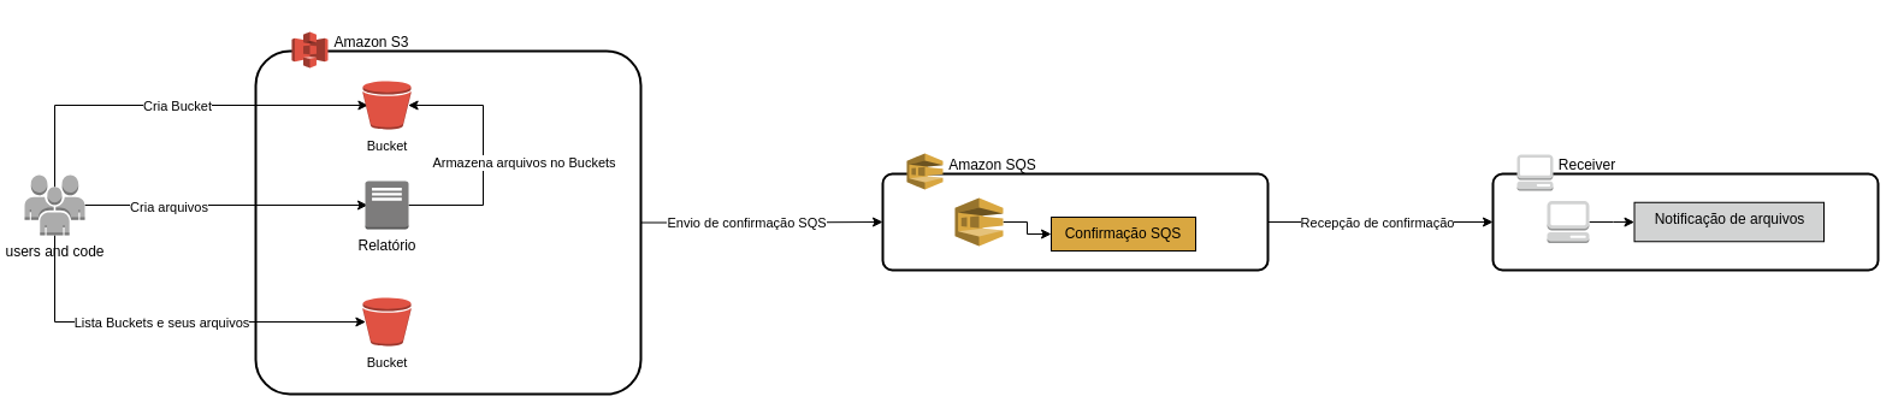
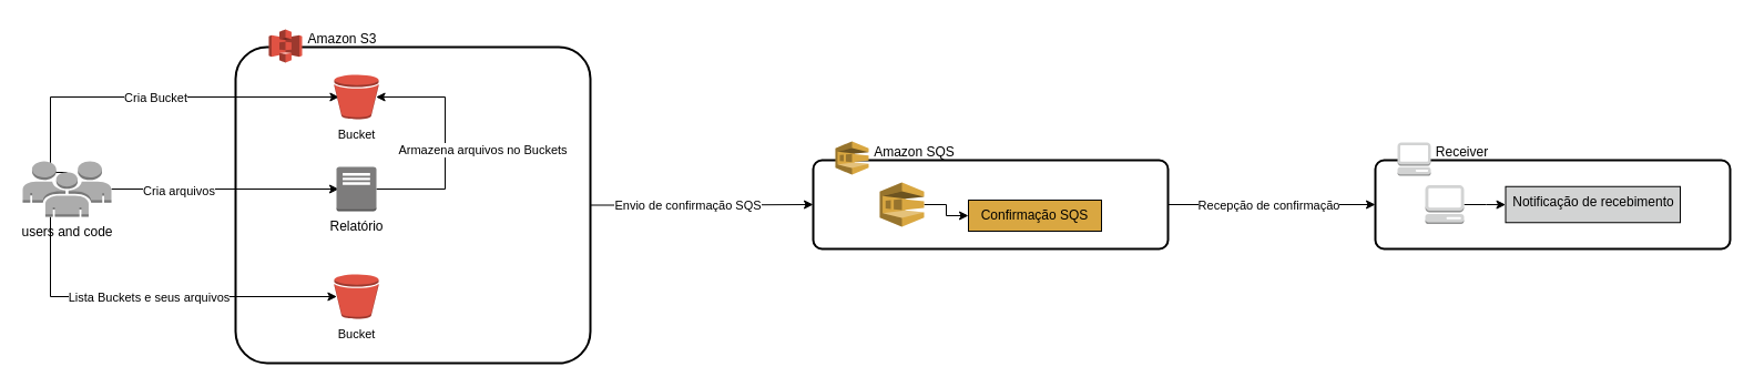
  <mxCell id="0" />
  <mxCell id="1" parent="0" />
  <mxCell id="2" style="edgeStyle=orthogonalEdgeStyle;rounded=0;orthogonalLoop=1;jettySize=auto;html=1;exitX=1;exitY=0.5;exitDx=0;exitDy=0;entryX=0;entryY=0.5;entryDx=0;entryDy=0;" edge="1" parent="1" source="4" target="20"><mxGeometry relative="1" as="geometry" /></mxCell>
  <mxCell id="3" value="Envio de confirmação SQS" style="edgeLabel;html=1;align=center;verticalAlign=middle;resizable=0;points=[];" vertex="1" connectable="0" parent="2"><mxGeometry x="-0.138" y="1" relative="1" as="geometry"><mxPoint y="1" as="offset" /></mxGeometry></mxCell>
  <mxCell id="4" value="" style="rounded=1;arcSize=10;dashed=0;fillColor=none;gradientColor=none;strokeWidth=2;" vertex="1" parent="1"><mxGeometry x="212" y="42" width="320" height="285" as="geometry" /></mxCell>
  <mxCell id="5" style="edgeStyle=orthogonalEdgeStyle;rounded=0;orthogonalLoop=1;jettySize=auto;html=1;exitX=0.5;exitY=0.2;exitDx=0;exitDy=0;exitPerimeter=0;entryX=0.06;entryY=0.5;entryDx=0;entryDy=0;entryPerimeter=0;" edge="1" parent="1" source="11"><mxGeometry relative="1" as="geometry"><mxPoint x="305.4" y="87" as="targetPoint" /><Array as="points"><mxPoint x="45" y="87" /></Array></mxGeometry></mxCell>
  <mxCell id="6" value="Cria Bucket" style="edgeLabel;html=1;align=center;verticalAlign=middle;resizable=0;points=[];" vertex="1" connectable="0" parent="5"><mxGeometry x="0.03" relative="1" as="geometry"><mxPoint as="offset" /></mxGeometry></mxCell>
  <mxCell id="7" style="edgeStyle=orthogonalEdgeStyle;rounded=0;orthogonalLoop=1;jettySize=auto;html=1;entryX=0;entryY=0.5;entryDx=0;entryDy=0;entryPerimeter=0;" edge="1" parent="1" source="11"><mxGeometry relative="1" as="geometry"><mxPoint x="305" y="170" as="targetPoint" /></mxGeometry></mxCell>
  <mxCell id="8" value="Cria arquivos" style="edgeLabel;html=1;align=center;verticalAlign=middle;resizable=0;points=[];" vertex="1" connectable="0" parent="7"><mxGeometry x="-0.417" y="-1" relative="1" as="geometry"><mxPoint as="offset" /></mxGeometry></mxCell>
  <mxCell id="9" style="edgeStyle=orthogonalEdgeStyle;rounded=0;orthogonalLoop=1;jettySize=auto;html=1;entryX=0.06;entryY=0.5;entryDx=0;entryDy=0;entryPerimeter=0;" edge="1" parent="1" source="11" target="17"><mxGeometry relative="1" as="geometry"><mxPoint x="262.4" y="267" as="targetPoint" /><Array as="points"><mxPoint x="45" y="267" /></Array></mxGeometry></mxCell>
  <mxCell id="10" value="Lista Buckets e seus arquivos" style="edgeLabel;html=1;align=center;verticalAlign=middle;resizable=0;points=[];" vertex="1" connectable="0" parent="9"><mxGeometry x="0.085" relative="1" as="geometry"><mxPoint x="-19" as="offset" /></mxGeometry></mxCell>
- <mxCell id="11" value="users and code" style="outlineConnect=0;dashed=0;verticalLabelPosition=bottom;verticalAlign=top;align=center;html=1;shape=mxgraph.aws3.users;fillColor=#ACACAC;gradientColor=none;" vertex="1" parent="1"><mxGeometry x="20" y="145" width="50" height="50" as="geometry" /></mxCell>
+ <mxCell id="11" value="users and code" style="outlineConnect=0;dashed=0;verticalLabelPosition=bottom;verticalAlign=top;align=center;html=1;shape=mxgraph.aws3.users;fillColor=#ACACAC;gradientColor=none;" vertex="1" parent="1"><mxGeometry x="20" y="145" width="80" height="50" as="geometry" /></mxCell>
  <mxCell id="12" value="" style="outlineConnect=0;dashed=0;verticalLabelPosition=bottom;verticalAlign=top;align=center;html=1;shape=mxgraph.aws3.s3;fillColor=#E05243;gradientColor=none;" vertex="1" parent="1"><mxGeometry x="242" y="26" width="30" height="30" as="geometry" /></mxCell>
  <mxCell id="13" value="&lt;font style=&quot;font-size: 11px;&quot;&gt;Bucket&lt;/font&gt;" style="outlineConnect=0;dashed=0;verticalLabelPosition=bottom;verticalAlign=top;align=center;html=1;shape=mxgraph.aws3.bucket;fillColor=#E05243;gradientColor=none;" vertex="1" parent="1"><mxGeometry x="301" y="67" width="40" height="40" as="geometry" /></mxCell>
  <mxCell id="14" style="edgeStyle=orthogonalEdgeStyle;rounded=0;orthogonalLoop=1;jettySize=auto;html=1;entryX=0.94;entryY=0.5;entryDx=0;entryDy=0;entryPerimeter=0;" edge="1" parent="1" source="16" target="13"><mxGeometry relative="1" as="geometry"><Array as="points"><mxPoint x="401" y="170" /><mxPoint x="401" y="87" /></Array></mxGeometry></mxCell>
  <mxCell id="15" value="Armazena arquivos no Buckets" style="edgeLabel;html=1;align=center;verticalAlign=middle;resizable=0;points=[];" vertex="1" connectable="0" parent="14"><mxGeometry x="-0.055" y="1" relative="1" as="geometry"><mxPoint x="34" as="offset" /></mxGeometry></mxCell>
  <mxCell id="16" value="&lt;font style=&quot;font-size: 12px;&quot;&gt;Relatório&lt;/font&gt;" style="outlineConnect=0;dashed=0;verticalLabelPosition=bottom;verticalAlign=top;align=center;html=1;shape=mxgraph.aws3.traditional_server;fillColor=#7D7C7C;gradientColor=none;" vertex="1" parent="1"><mxGeometry x="303" y="150" width="36" height="40" as="geometry" /></mxCell>
  <mxCell id="17" value="&lt;font style=&quot;font-size: 11px;&quot;&gt;Bucket&lt;/font&gt;" style="outlineConnect=0;dashed=0;verticalLabelPosition=bottom;verticalAlign=top;align=center;html=1;shape=mxgraph.aws3.bucket;fillColor=#E05243;gradientColor=none;" vertex="1" parent="1"><mxGeometry x="301" y="247" width="40" height="40" as="geometry" /></mxCell>
  <mxCell id="18" style="edgeStyle=orthogonalEdgeStyle;rounded=0;orthogonalLoop=1;jettySize=auto;html=1;" edge="1" parent="1" source="20" target="25"><mxGeometry relative="1" as="geometry" /></mxCell>
  <mxCell id="19" value="Recepção de confirmação" style="edgeLabel;html=1;align=center;verticalAlign=middle;resizable=0;points=[];" vertex="1" connectable="0" parent="18"><mxGeometry x="-0.034" y="-2" relative="1" as="geometry"><mxPoint y="-2" as="offset" /></mxGeometry></mxCell>
  <mxCell id="20" value="" style="rounded=1;arcSize=10;dashed=0;fillColor=none;gradientColor=none;strokeWidth=2;" vertex="1" parent="1"><mxGeometry x="733" y="144" width="320" height="80" as="geometry" /></mxCell>
  <mxCell id="21" value="" style="outlineConnect=0;dashed=0;verticalLabelPosition=bottom;verticalAlign=top;align=center;html=1;shape=mxgraph.aws3.sqs;fillColor=#D9A741;gradientColor=none;" vertex="1" parent="1"><mxGeometry x="753" y="127" width="30" height="30" as="geometry" /></mxCell>
  <mxCell id="22" value="" style="edgeStyle=orthogonalEdgeStyle;rounded=0;orthogonalLoop=1;jettySize=auto;html=1;" edge="1" parent="1" source="23" target="24"><mxGeometry relative="1" as="geometry" /></mxCell>
  <mxCell id="23" value="" style="outlineConnect=0;dashed=0;verticalLabelPosition=bottom;verticalAlign=top;align=center;html=1;shape=mxgraph.aws3.sqs;fillColor=#D9A741;gradientColor=none;" vertex="1" parent="1"><mxGeometry x="793" y="164" width="40" height="40" as="geometry" /></mxCell>
  <mxCell id="24" value="Confirmação SQS" style="whiteSpace=wrap;html=1;verticalAlign=top;fillColor=#D9A741;dashed=0;gradientColor=none;" vertex="1" parent="1"><mxGeometry x="873" y="180" width="120" height="28" as="geometry" /></mxCell>
  <mxCell id="25" value="" style="rounded=1;arcSize=10;dashed=0;fillColor=none;gradientColor=none;strokeWidth=2;" vertex="1" parent="1"><mxGeometry x="1240" y="144" width="320" height="80" as="geometry" /></mxCell>
  <mxCell id="26" value="" style="outlineConnect=0;dashed=0;verticalLabelPosition=bottom;verticalAlign=top;align=center;html=1;shape=mxgraph.aws3.management_console;fillColor=#D2D3D3;gradientColor=none;" vertex="1" parent="1"><mxGeometry x="1260" y="128" width="30" height="30" as="geometry" /></mxCell>
  <mxCell id="27" value="" style="edgeStyle=orthogonalEdgeStyle;rounded=0;orthogonalLoop=1;jettySize=auto;html=1;" edge="1" parent="1" source="28" target="29"><mxGeometry relative="1" as="geometry" /></mxCell>
  <mxCell id="28" value="" style="outlineConnect=0;dashed=0;verticalLabelPosition=bottom;verticalAlign=top;align=center;html=1;shape=mxgraph.aws3.management_console;fillColor=#D2D3D3;gradientColor=none;" vertex="1" parent="1"><mxGeometry x="1285" y="166.5" width="35" height="35" as="geometry" /></mxCell>
- <mxCell id="29" value="Notificação de arquivos" style="whiteSpace=wrap;html=1;verticalAlign=top;fillColor=#D2D3D3;dashed=0;gradientColor=none;" vertex="1" parent="1"><mxGeometry x="1357.5" y="167.75" width="157.5" height="32.5" as="geometry" /></mxCell>
+ <mxCell id="29" value="Notificação de recebimento" style="whiteSpace=wrap;html=1;verticalAlign=top;fillColor=#D2D3D3;dashed=0;gradientColor=none;" vertex="1" parent="1"><mxGeometry x="1357.5" y="167.75" width="157.5" height="32.5" as="geometry" /></mxCell>
  <mxCell id="30" value="Amazon S3" style="text;html=1;align=center;verticalAlign=middle;resizable=0;points=[];autosize=1;strokeColor=none;fillColor=none;" vertex="1" parent="1"><mxGeometry x="263" y="20" width="90" height="30" as="geometry" /></mxCell>
  <mxCell id="31" value="Amazon SQS" style="text;html=1;align=center;verticalAlign=middle;resizable=0;points=[];autosize=1;strokeColor=none;fillColor=none;" vertex="1" parent="1"><mxGeometry x="774" y="122" width="100" height="30" as="geometry" /></mxCell>
  <mxCell id="32" value="Receiver" style="text;html=1;align=center;verticalAlign=middle;resizable=0;points=[];autosize=1;strokeColor=none;fillColor=none;" vertex="1" parent="1"><mxGeometry x="1283" y="122" width="70" height="30" as="geometry" /></mxCell>
